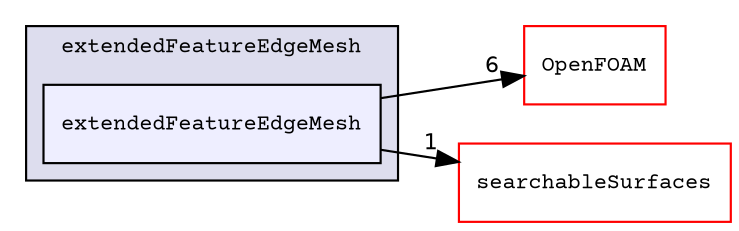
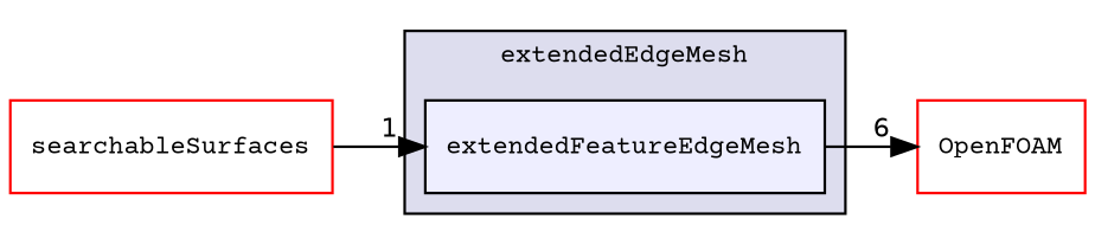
  digraph {
    compound=true
    fontname="Courier Prime"
    rankdir=LR
    node [fontname="Courier Prime" fontsize=10 shape=box color=red]
    edge [fontname="Courier Prime" labeldistance=1.5 labelfontname=Helvetica labelfontsize=10]
    n1 [fillcolor="#eeeeff" label=extendedFeatureEdgeMesh pencolor=black style=filled color=""]
    n2 [label=OpenFOAM]
    n3 [label=searchableSurfaces]
    subgraph cluster_1 {
      bgcolor="#ddddee"
      fontsize=10
-     label=extendedFeatureEdgeMesh
+     label=extendedEdgeMesh
      pencolor=black
      n1
    }
    n1 -> n2 [headlabel=6]
-   n1 -> n3 [headlabel=1]
+   n3 -> n1 [headlabel=1]
  }
